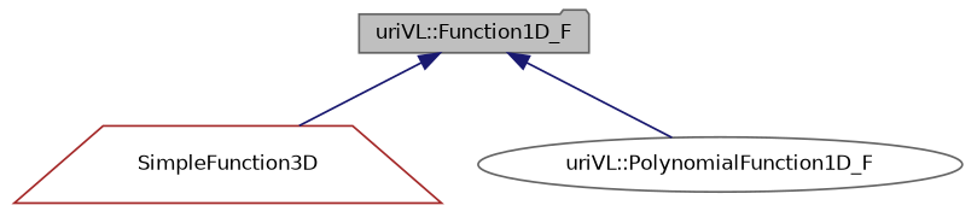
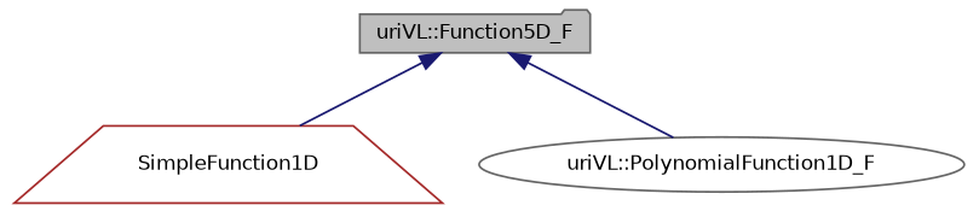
  digraph {
    node [color=gray40 fillcolor=white fontname=Helvetica fontsize=10 style=filled]
    edge [color=midnightblue dir=back fontname=Helvetica fontsize=10 labelfontname=Helvetica labelfontsize=10 style=solid]
-   n1 [fillcolor=grey75 fontcolor=black height=0.2 label="uriVL::Function1D_F" shape=folder width=0.4]
-   n2 [color=brown height=0.2 label=SimpleFunction3D shape=trapezium width=0.4]
+   n1 [fillcolor=grey75 fontcolor=black height=0.2 label="uriVL::Function5D_F" shape=folder width=0.4]
+   n2 [color=brown height=0.2 label=SimpleFunction1D shape=trapezium width=0.4]
    n3 [height=0.2 label="uriVL::PolynomialFunction1D_F" shape=ellipse width=0.4]
    n1 -> n2
    n1 -> n3
  }
